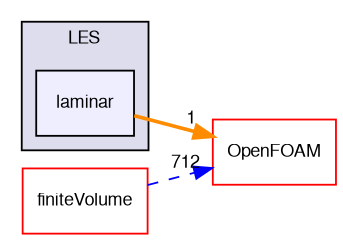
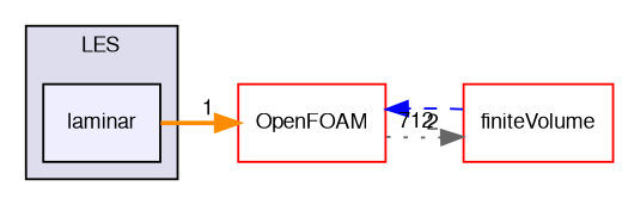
  digraph {
    compound=true
    rankdir=LR
    node [fontname=FreeSans fontsize=10 shape=box color=red]
    edge [labeldistance=1.5 labelfontname=FreeSans labelfontsize=10]
    n1 [fillcolor="#eeeeff" label=laminar pencolor=black style=filled color=""]
    n2 [label=OpenFOAM]
    n3 [label=finiteVolume]
    subgraph cluster_1 {
      bgcolor="#ddddee"
      fontname=FreeSans
      fontsize=10
      label=LES
      pencolor=black
      n1
    }
    n1 -> n2 [color=darkorange headlabel=1 style=bold]
+   n2 -> n3 [color=gray40 headlabel=2 style=dotted]
    n3 -> n2 [color=blue headlabel=712 style=dashed]
  }
